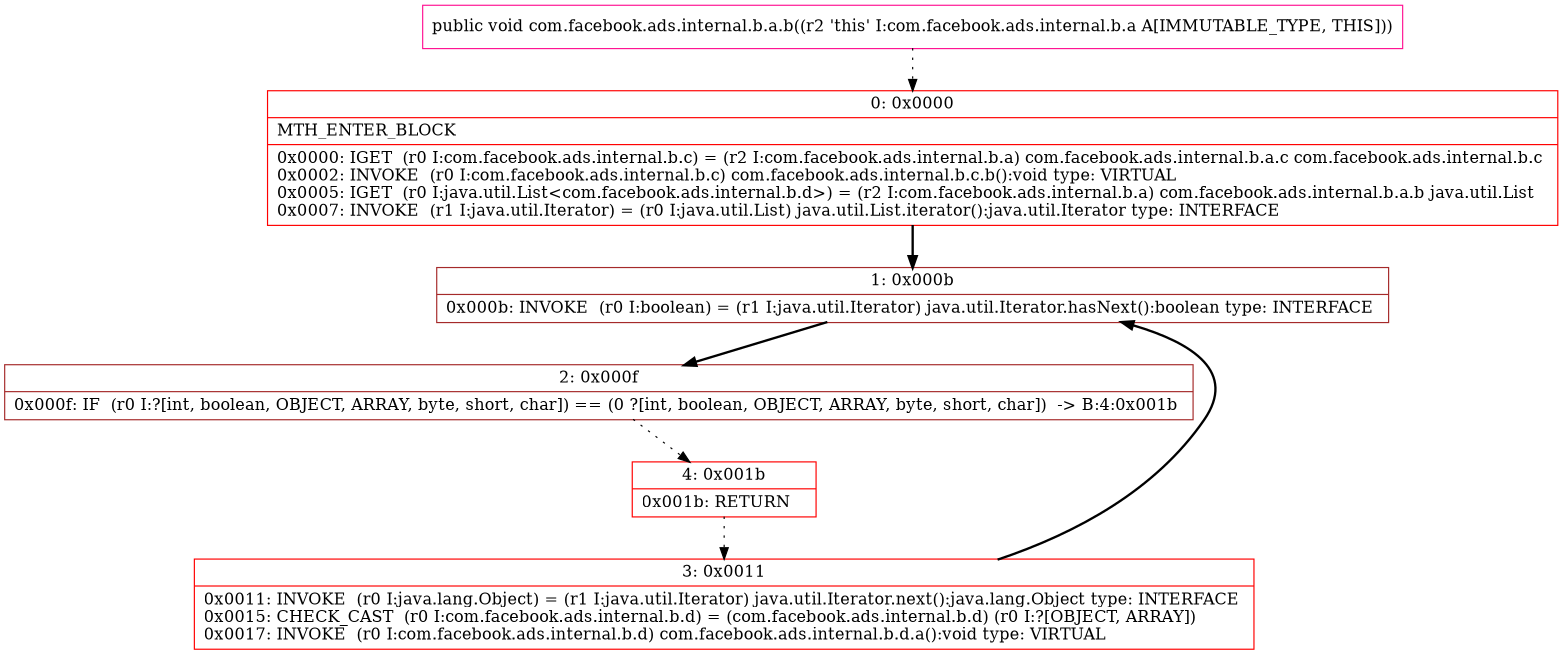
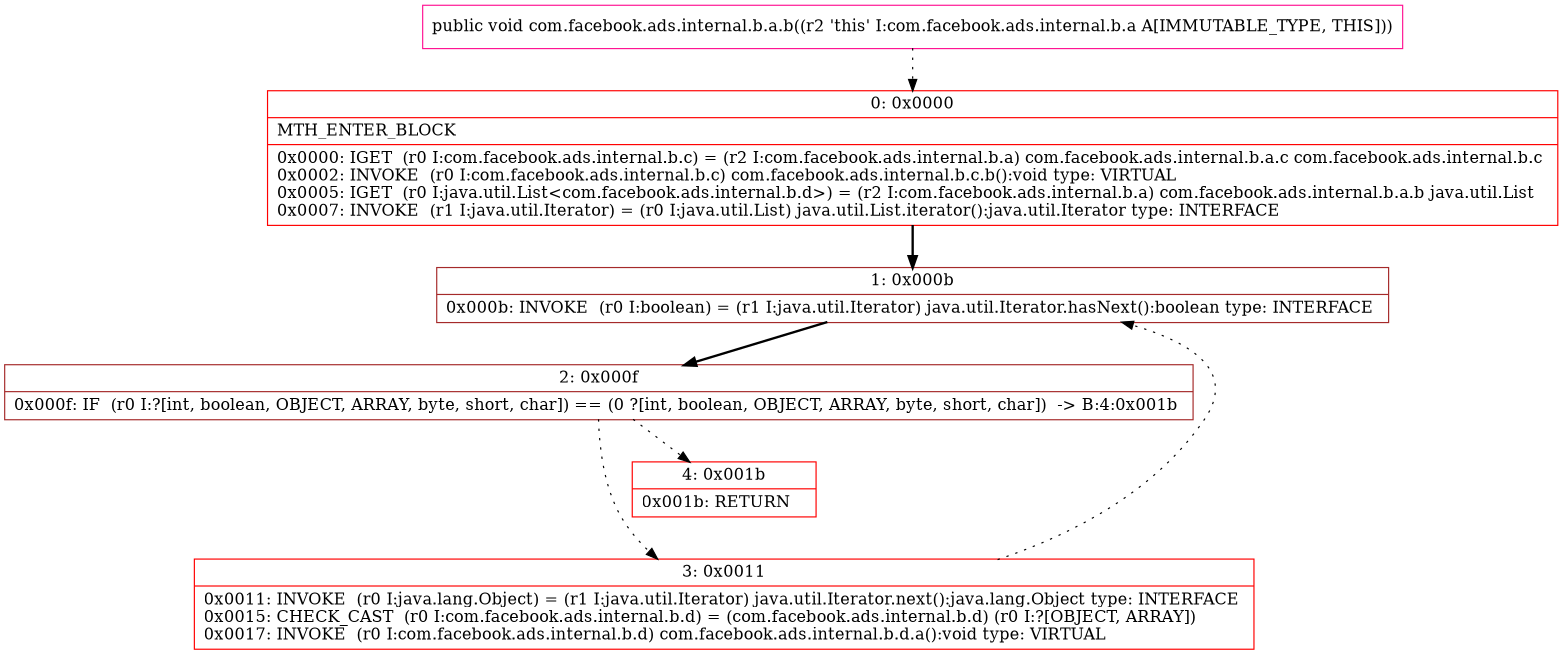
  digraph {
    node [color=red shape=record]
    edge [style=bold]
    n1 [label="{0\:\ 0x0000|MTH_ENTER_BLOCK\l|0x0000: IGET  (r0 I:com.facebook.ads.internal.b.c) = (r2 I:com.facebook.ads.internal.b.a) com.facebook.ads.internal.b.a.c com.facebook.ads.internal.b.c \l0x0002: INVOKE  (r0 I:com.facebook.ads.internal.b.c) com.facebook.ads.internal.b.c.b():void type: VIRTUAL \l0x0005: IGET  (r0 I:java.util.List\<com.facebook.ads.internal.b.d\>) = (r2 I:com.facebook.ads.internal.b.a) com.facebook.ads.internal.b.a.b java.util.List \l0x0007: INVOKE  (r1 I:java.util.Iterator) = (r0 I:java.util.List) java.util.List.iterator():java.util.Iterator type: INTERFACE \l}"]
    n2 [color=brown label="{1\:\ 0x000b|0x000b: INVOKE  (r0 I:boolean) = (r1 I:java.util.Iterator) java.util.Iterator.hasNext():boolean type: INTERFACE \l}"]
    n3 [color=brown label="{2\:\ 0x000f|0x000f: IF  (r0 I:?[int, boolean, OBJECT, ARRAY, byte, short, char]) == (0 ?[int, boolean, OBJECT, ARRAY, byte, short, char])  \-\> B:4:0x001b \l}"]
    n4 [label="{3\:\ 0x0011|0x0011: INVOKE  (r0 I:java.lang.Object) = (r1 I:java.util.Iterator) java.util.Iterator.next():java.lang.Object type: INTERFACE \l0x0015: CHECK_CAST  (r0 I:com.facebook.ads.internal.b.d) = (com.facebook.ads.internal.b.d) (r0 I:?[OBJECT, ARRAY]) \l0x0017: INVOKE  (r0 I:com.facebook.ads.internal.b.d) com.facebook.ads.internal.b.d.a():void type: VIRTUAL \l}"]
    n5 [label="{4\:\ 0x001b|0x001b: RETURN   \l}"]
    n6 [color=deeppink label="{public void com.facebook.ads.internal.b.a.b((r2 'this' I:com.facebook.ads.internal.b.a A[IMMUTABLE_TYPE, THIS])) }"]
    n1 -> n2
    n2 -> n3
-   n5 -> n4 [style=dotted]
+   n3 -> n4 [style=dotted]
    n3 -> n5 [style=dotted]
-   n4 -> n2
+   n4 -> n2 [style=dotted]
    n6 -> n1 [style=dotted]
  }
